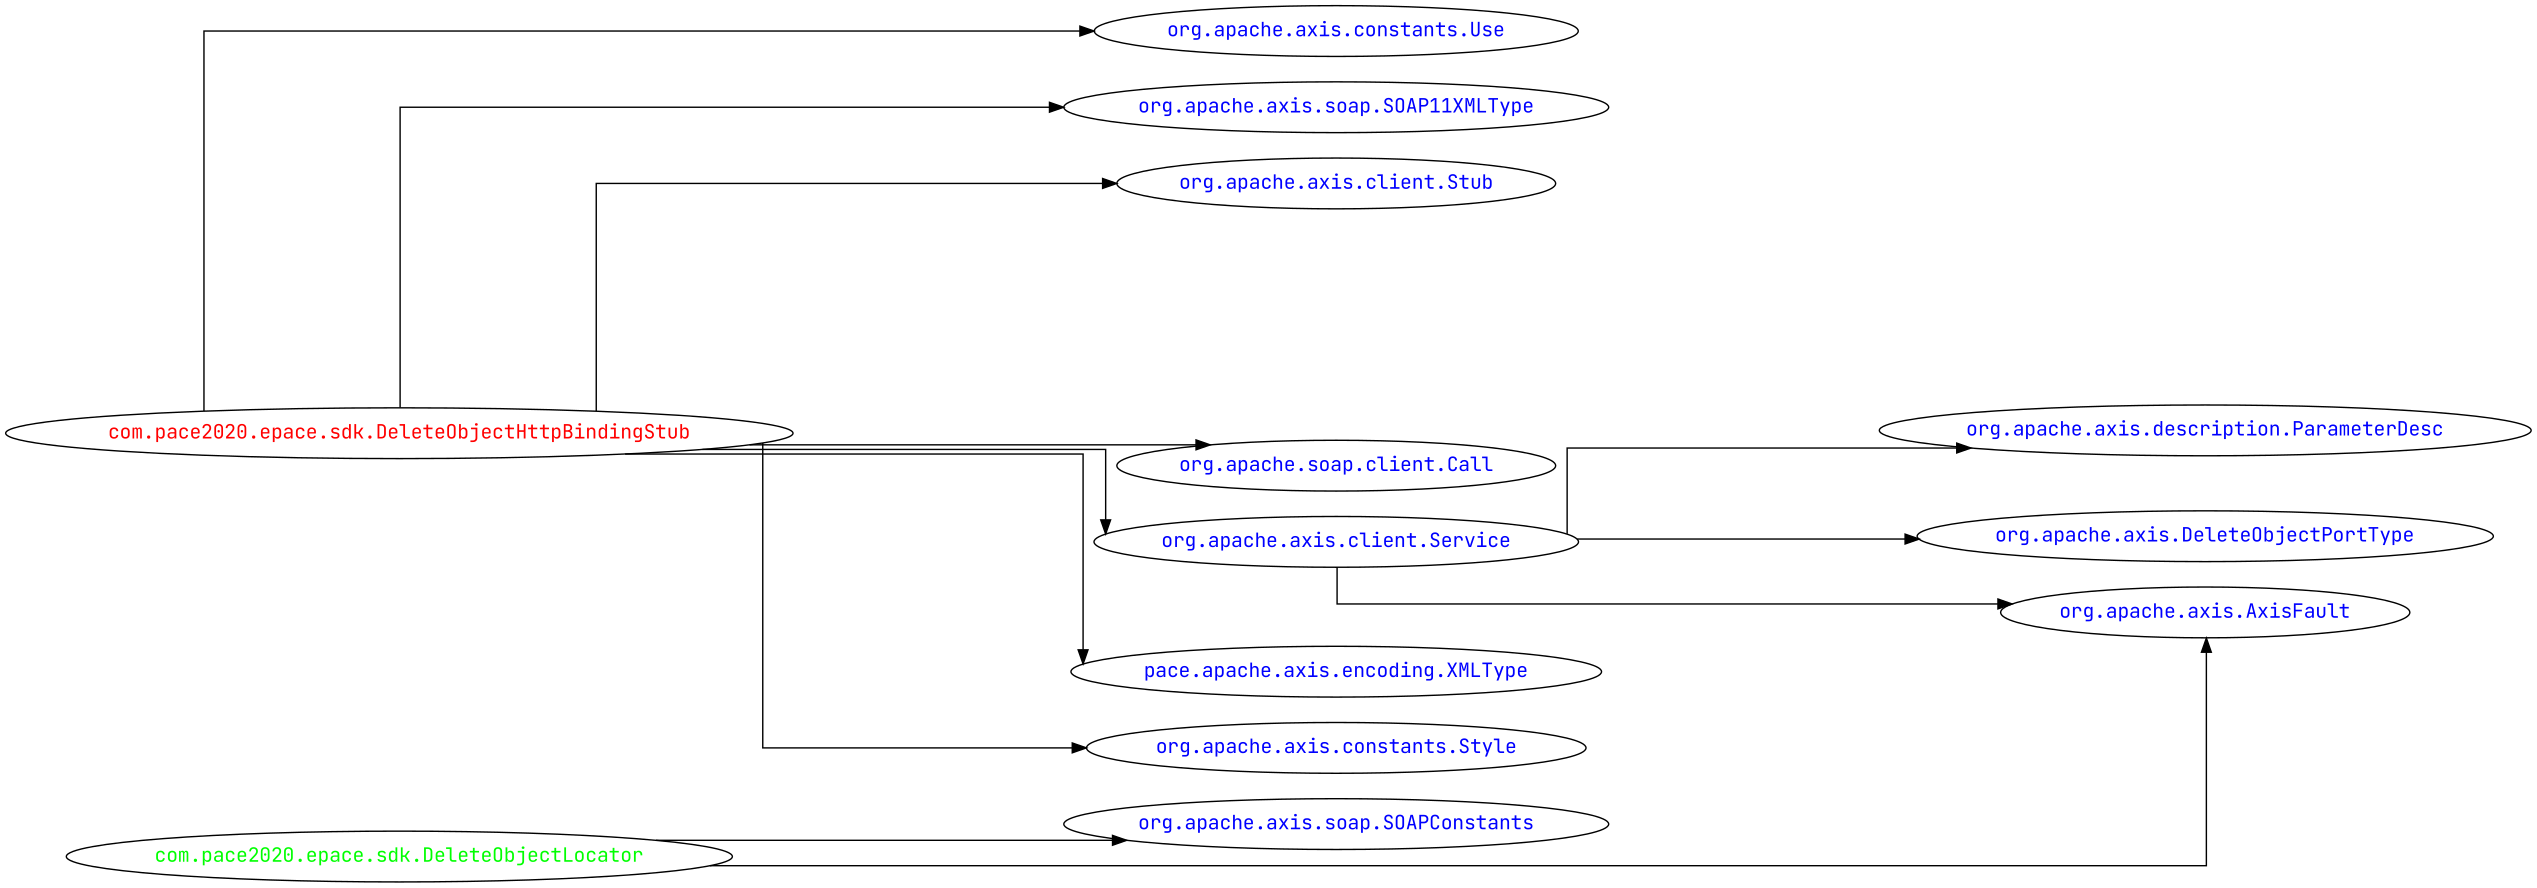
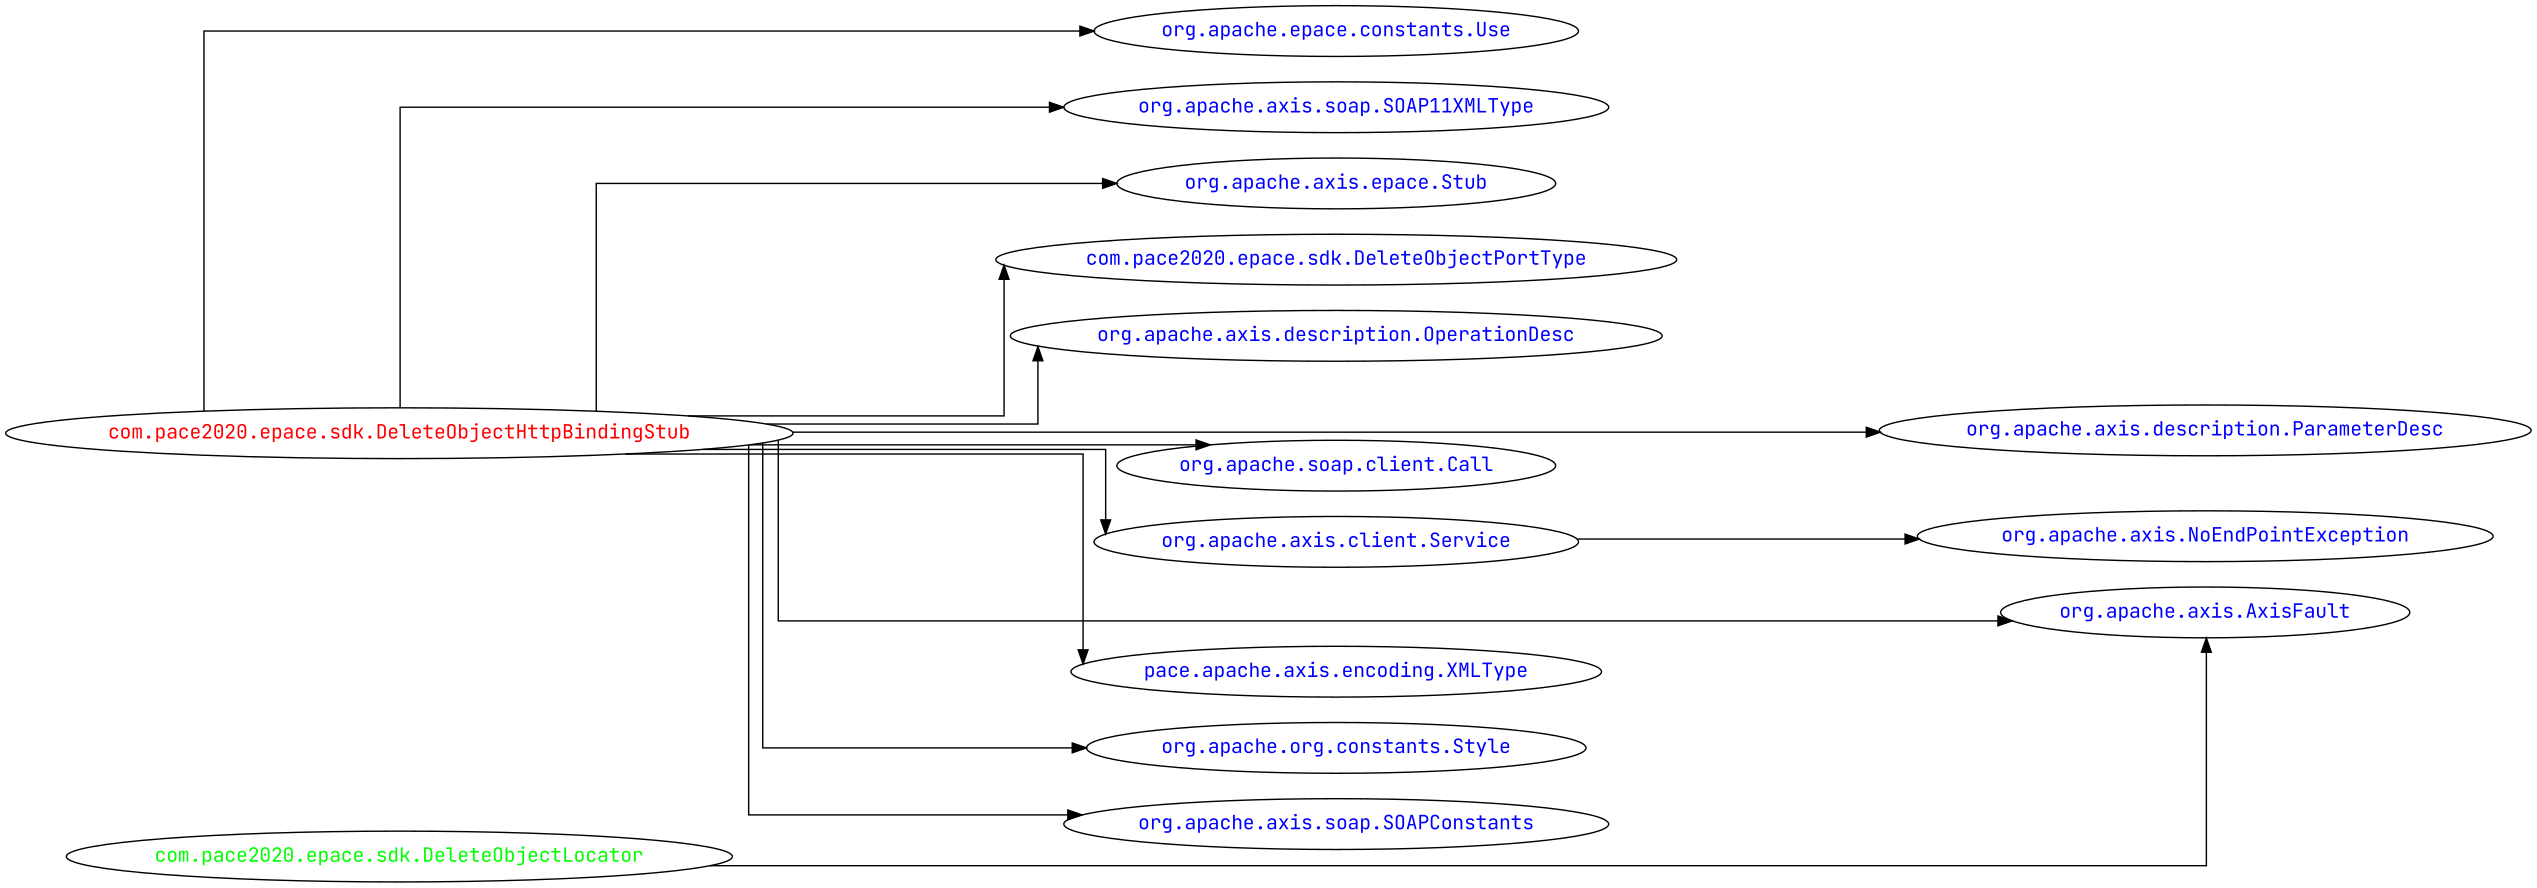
  digraph {
    concentrate=true
    fontname="JetBrains Mono"
    rankdir=LR
    ranksep=2.0
    splines=ortho
    node [fontcolor=blue fontname="JetBrains Mono"]
    edge [fontname="JetBrains Mono"]
    "com.pace2020.epace.sdk.DeleteObjectHttpBindingStub" [fontcolor=red]
-   "org.apache.axis.client.Stub"
+   "org.apache.axis.client.Stub" [label="org.apache.axis.epace.Stub"]
+   "com.pace2020.epace.sdk.DeleteObjectPortType"
+   "org.apache.axis.description.OperationDesc"
    "org.apache.axis.description.ParameterDesc"
    n6 [label="org.apache.soap.client.Call"]
    "org.apache.axis.AxisFault"
    "org.apache.axis.client.Service"
    n9 [label="pace.apache.axis.encoding.XMLType"]
-   "org.apache.axis.constants.Style"
-   "org.apache.axis.constants.Use"
+   "org.apache.axis.constants.Style" [label="org.apache.org.constants.Style"]
+   "org.apache.axis.constants.Use" [label="org.apache.epace.constants.Use"]
    "org.apache.axis.soap.SOAPConstants"
    n13 [label="org.apache.axis.soap.SOAP11XMLType"]
-   "org.apache.axis.NoEndPointException" [label="org.apache.axis.DeleteObjectPortType"]
+   "org.apache.axis.NoEndPointException"
    "com.pace2020.epace.sdk.DeleteObjectLocator" [fontcolor=green]
    "com.pace2020.epace.sdk.DeleteObjectHttpBindingStub" -> "org.apache.axis.client.Stub"
-   "org.apache.axis.client.Service" -> "org.apache.axis.description.ParameterDesc"
+   "com.pace2020.epace.sdk.DeleteObjectHttpBindingStub" -> "com.pace2020.epace.sdk.DeleteObjectPortType"
+   "com.pace2020.epace.sdk.DeleteObjectHttpBindingStub" -> "org.apache.axis.description.OperationDesc"
+   "com.pace2020.epace.sdk.DeleteObjectHttpBindingStub" -> "org.apache.axis.description.ParameterDesc"
    "com.pace2020.epace.sdk.DeleteObjectHttpBindingStub" -> n6
-   "org.apache.axis.client.Service" -> "org.apache.axis.AxisFault"
+   "com.pace2020.epace.sdk.DeleteObjectHttpBindingStub" -> "org.apache.axis.AxisFault"
    "com.pace2020.epace.sdk.DeleteObjectHttpBindingStub" -> "org.apache.axis.client.Service"
    "com.pace2020.epace.sdk.DeleteObjectHttpBindingStub" -> n9
    "com.pace2020.epace.sdk.DeleteObjectHttpBindingStub" -> "org.apache.axis.constants.Style"
    "com.pace2020.epace.sdk.DeleteObjectHttpBindingStub" -> "org.apache.axis.constants.Use"
-   "com.pace2020.epace.sdk.DeleteObjectLocator" -> "org.apache.axis.soap.SOAPConstants"
+   "com.pace2020.epace.sdk.DeleteObjectHttpBindingStub" -> "org.apache.axis.soap.SOAPConstants"
    "com.pace2020.epace.sdk.DeleteObjectHttpBindingStub" -> n13
    "org.apache.axis.client.Service" -> "org.apache.axis.NoEndPointException"
    "com.pace2020.epace.sdk.DeleteObjectLocator" -> "org.apache.axis.AxisFault"
  }
